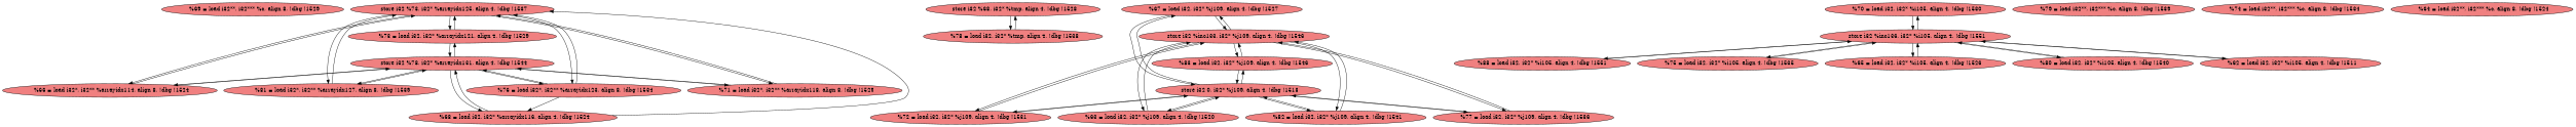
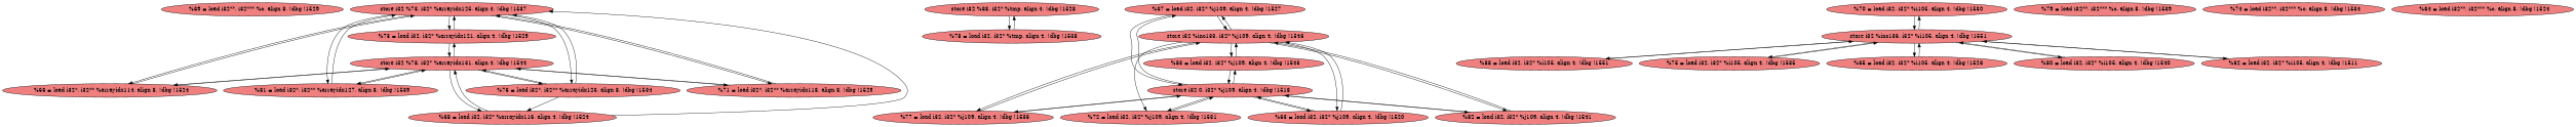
  digraph {
    node [fillcolor=lightcoral shape=ellipse style=filled]
    n1 [label="  %69 = load i32**, i32*** %c, align 8, !dbg !1529"]
    n2 [label="  store i32 %73, i32* %arrayidx125, align 4, !dbg !1537"]
    n3 [label="  %73 = load i32, i32* %arrayidx121, align 4, !dbg !1529"]
    n4 [label="  %66 = load i32*, i32** %arrayidx114, align 8, !dbg !1524"]
    n5 [label="  %81 = load i32*, i32** %arrayidx127, align 8, !dbg !1539"]
    n6 [label="  %76 = load i32*, i32** %arrayidx123, align 8, !dbg !1534"]
    n7 [label="  %71 = load i32*, i32** %arrayidx118, align 8, !dbg !1529"]
    n8 [label="  %68 = load i32, i32* %arrayidx116, align 4, !dbg !1524"]
    n9 [label="  store i32 %78, i32* %arrayidx131, align 4, !dbg !1544"]
    n10 [label="  store i32 %68, i32* %tmp, align 4, !dbg !1528"]
    n11 [label="  %78 = load i32, i32* %tmp, align 4, !dbg !1538"]
    n12 [label="  %67 = load i32, i32* %j109, align 4, !dbg !1527"]
    n13 [label="  store i32 %inc133, i32* %j109, align 4, !dbg !1546"]
    n14 [label="  store i32 0, i32* %j109, align 4, !dbg !1518"]
    n15 [label="  %63 = load i32, i32* %j109, align 4, !dbg !1520"]
    n16 [label="  %82 = load i32, i32* %j109, align 4, !dbg !1541"]
    n17 [label="  %77 = load i32, i32* %j109, align 4, !dbg !1536"]
    n18 [label="  %72 = load i32, i32* %j109, align 4, !dbg !1531"]
    n19 [label="  %83 = load i32, i32* %j109, align 4, !dbg !1546"]
    n20 [label="  %70 = load i32, i32* %i105, align 4, !dbg !1530"]
    n21 [label="  store i32 %inc136, i32* %i105, align 4, !dbg !1551"]
    n22 [label="%88 = load i32, i32* %i105, align 4, !dbg !1551"]
    n23 [label="  %75 = load i32, i32* %i105, align 4, !dbg !1535"]
    n24 [label="  %65 = load i32, i32* %i105, align 4, !dbg !1526"]
    n25 [label="  %80 = load i32, i32* %i105, align 4, !dbg !1540"]
    n26 [label="  %62 = load i32, i32* %i105, align 4, !dbg !1511"]
    n27 [label="  %79 = load i32**, i32*** %c, align 8, !dbg !1539"]
    n28 [label="  %74 = load i32**, i32*** %c, align 8, !dbg !1534"]
    n29 [label="  %64 = load i32**, i32*** %c, align 8, !dbg !1524"]
    n2 -> n3
    n2 -> n4
    n2 -> n5
    n2 -> n6
    n2 -> n7
    n3 -> n2
    n3 -> n9
    n4 -> n2
    n4 -> n9
    n5 -> n2
    n5 -> n9
    n6 -> n2
    n6 -> n8
    n6 -> n9
    n7 -> n2
    n7 -> n9
    n8 -> n2
    n8 -> n9
    n9 -> n3
    n9 -> n4
    n9 -> n5
    n9 -> n6
    n9 -> n7
    n9 -> n8
    n10 -> n11
    n11 -> n10
    n12 -> n13
    n12 -> n14
    n13 -> n12
    n13 -> n15
    n13 -> n16
    n13 -> n17
    n13 -> n18
    n13 -> n19
    n14 -> n12
    n14 -> n15
    n14 -> n16
    n14 -> n17
    n14 -> n18
    n14 -> n19
    n15 -> n13
    n15 -> n14
    n16 -> n13
    n16 -> n14
    n17 -> n13
    n17 -> n14
-   n18 -> n13
    n18 -> n14
    n19 -> n13
    n19 -> n14
    n20 -> n21
    n21 -> n20
    n21 -> n22
    n21 -> n23
    n21 -> n24
    n21 -> n25
    n21 -> n26
    n22 -> n21
    n23 -> n21
    n24 -> n21
    n25 -> n21
    n26 -> n21
  }
